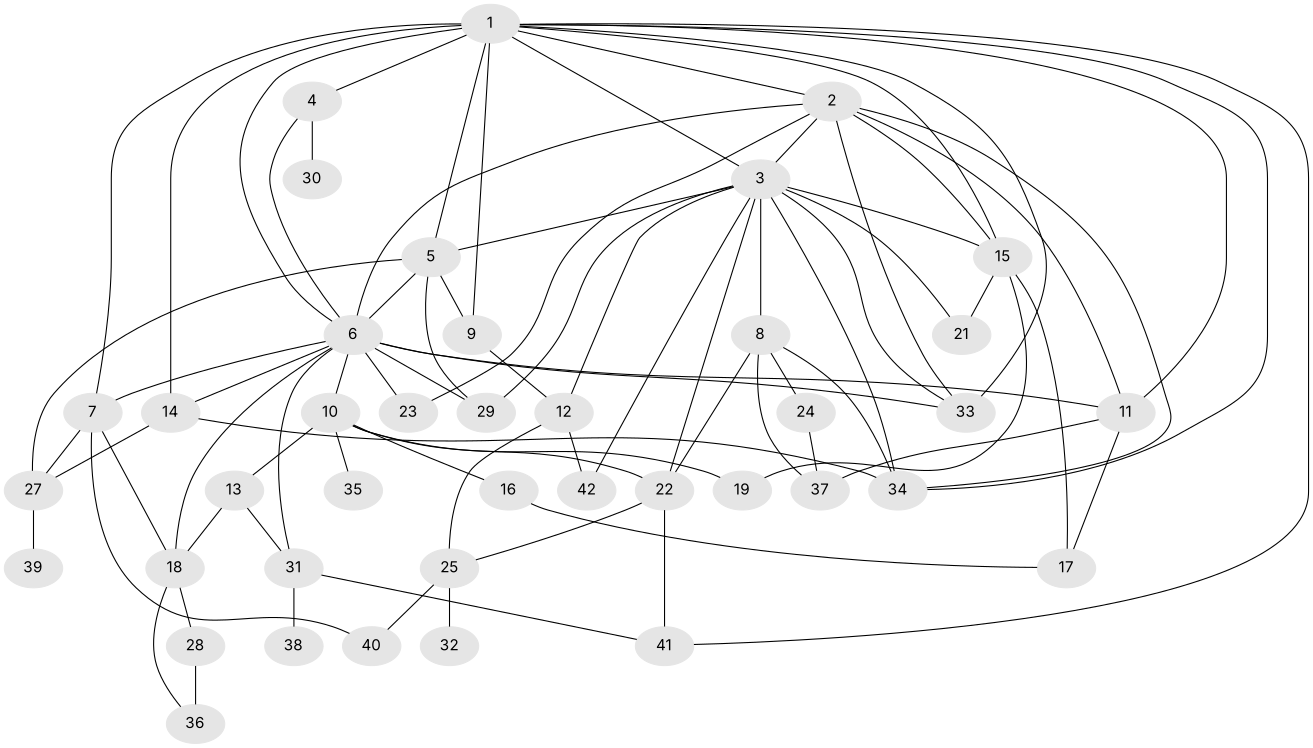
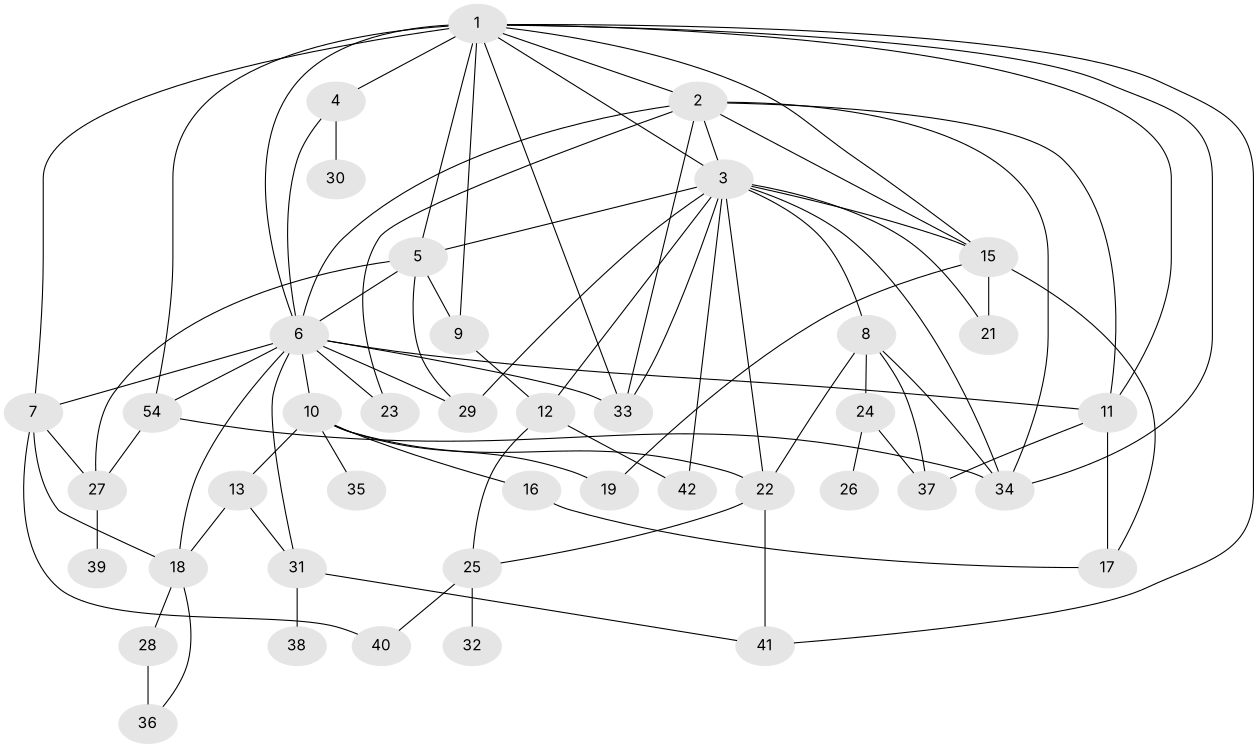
  graph {
    fontname=Inter
    node [color=gray90 fontname=Inter style=filled]
    edge [fontname=Inter weight=1.0]
    1
    2
    3
    4
    5
    6
    7
    9
    11
-   14
+   14 [label=54]
    15
    33
    34
    41
    23
    8
    12
    21
    22
    29
    42
    30
    27
    10
    18
    31
    40
    17
    37
    19
    24
    25
    39
    13
    16
    35
    28
    36
+   26
    32
    38
    1 -- 2
    1 -- 3
    1 -- 4
    1 -- 5 [weight=3.0]
    1 -- 6
    1 -- 7
    1 -- 9 [weight=3.0]
    1 -- 11
    1 -- 14 [weight=3.0]
    1 -- 15
    1 -- 33
    1 -- 34
    1 -- 41
    2 -- 3
    2 -- 6 [weight=2.0]
    2 -- 11 [weight=2.0]
    2 -- 15
    2 -- 33
    2 -- 34
    2 -- 23
    3 -- 5
    3 -- 15 [weight=2.0]
    3 -- 33
    3 -- 34
    3 -- 8
    3 -- 12
    3 -- 21
    3 -- 22
    3 -- 29
    3 -- 42
    4 -- 6
    4 -- 30
    5 -- 6 [weight=2.0]
    5 -- 9 [weight=2.0]
    5 -- 29
    5 -- 27 [weight=2.0]
    6 -- 7
    6 -- 11
    6 -- 14 [weight=2.0]
    6 -- 33 [weight=2.0]
    6 -- 23
    6 -- 29
    6 -- 10
    6 -- 18
    6 -- 31
    7 -- 27
    7 -- 18
    7 -- 40
    9 -- 12
    11 -- 17
    11 -- 37 [weight=2.0]
    14 -- 34 [weight=2.0]
    14 -- 27
    15 -- 21
    15 -- 17
    15 -- 19
    8 -- 34 [weight=2.0]
    8 -- 22
    8 -- 37
    8 -- 24
    12 -- 42
    12 -- 25
    22 -- 41
    22 -- 25
    27 -- 39
    10 -- 22
    10 -- 19
    10 -- 13
    10 -- 16
    10 -- 35
    18 -- 28
    18 -- 36
    31 -- 41
    31 -- 38
    24 -- 37
+   24 -- 26
    25 -- 40
    25 -- 32
    13 -- 18
    13 -- 31
    16 -- 17
    28 -- 36 [weight=2.0]
  }
